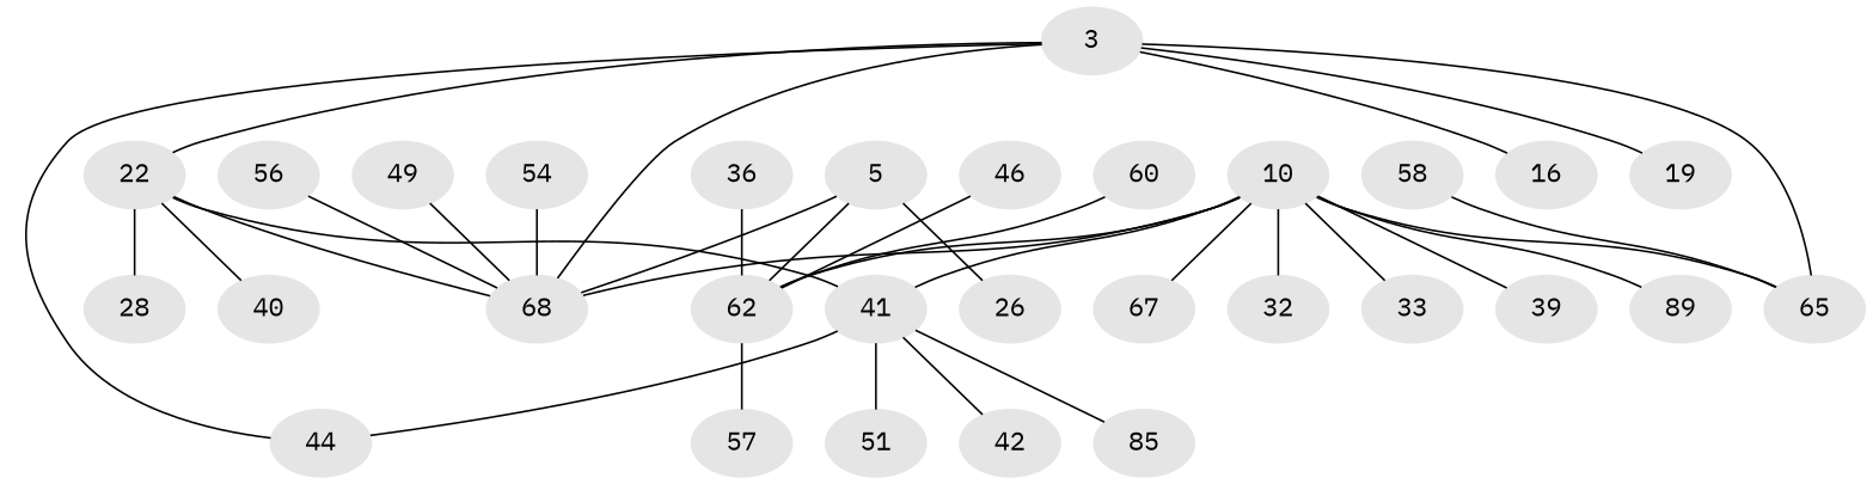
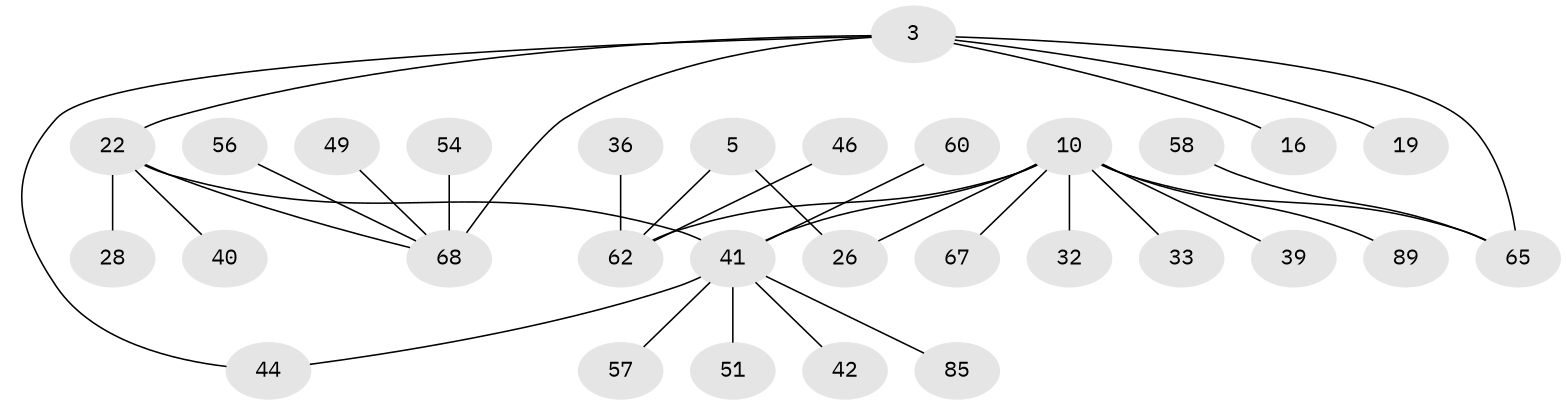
  graph {
    fontname="IBM Plex Mono"
    node [color=gray90 fontname="IBM Plex Mono" style=filled]
    edge [fontname="IBM Plex Mono"]
    3 [super="+1"]
    16
    19
    22 [super="+15"]
    44
    65 [super="+12+37"]
    68 [super="+64+66+47"]
    41 [super="+38+13+29"]
    28
    40
    62 [super="+9+50"]
    5 [super="+4"]
    26 [super="+17"]
    10 [super="+8"]
    32
    33
    39
    n18 [label=89]
    67
    42
    n21 [label=85]
    51
    57
    36
    46
    49 [super="+20"]
    54
    56
    58
    60 [super="+30"]
    3 -- 16
    3 -- 19
    3 -- 22
    3 -- 44
    3 -- 65
    3 -- 68
    22 -- 68 [weight=2]
    22 -- 41 [weight=2]
    22 -- 28
    22 -- 40
    41 -- 44
    41 -- 42
    41 -- n21
    41 -- 51
-   62 -- 57
-   5 -- 68 [weight=2]
+   41 -- 57
    5 -- 62
    5 -- 26
    10 -- 65 [weight=2]
-   10 -- 68
+   10 -- 26
    10 -- 41 [weight=2]
    10 -- 62 [weight=2]
    10 -- 32
    10 -- 33
    10 -- 39
    10 -- n18
    10 -- 67
    36 -- 62
    46 -- 62
    49 -- 68
    54 -- 68
    56 -- 68
    58 -- 65
-   60 -- 62
+   60 -- 41
  }
